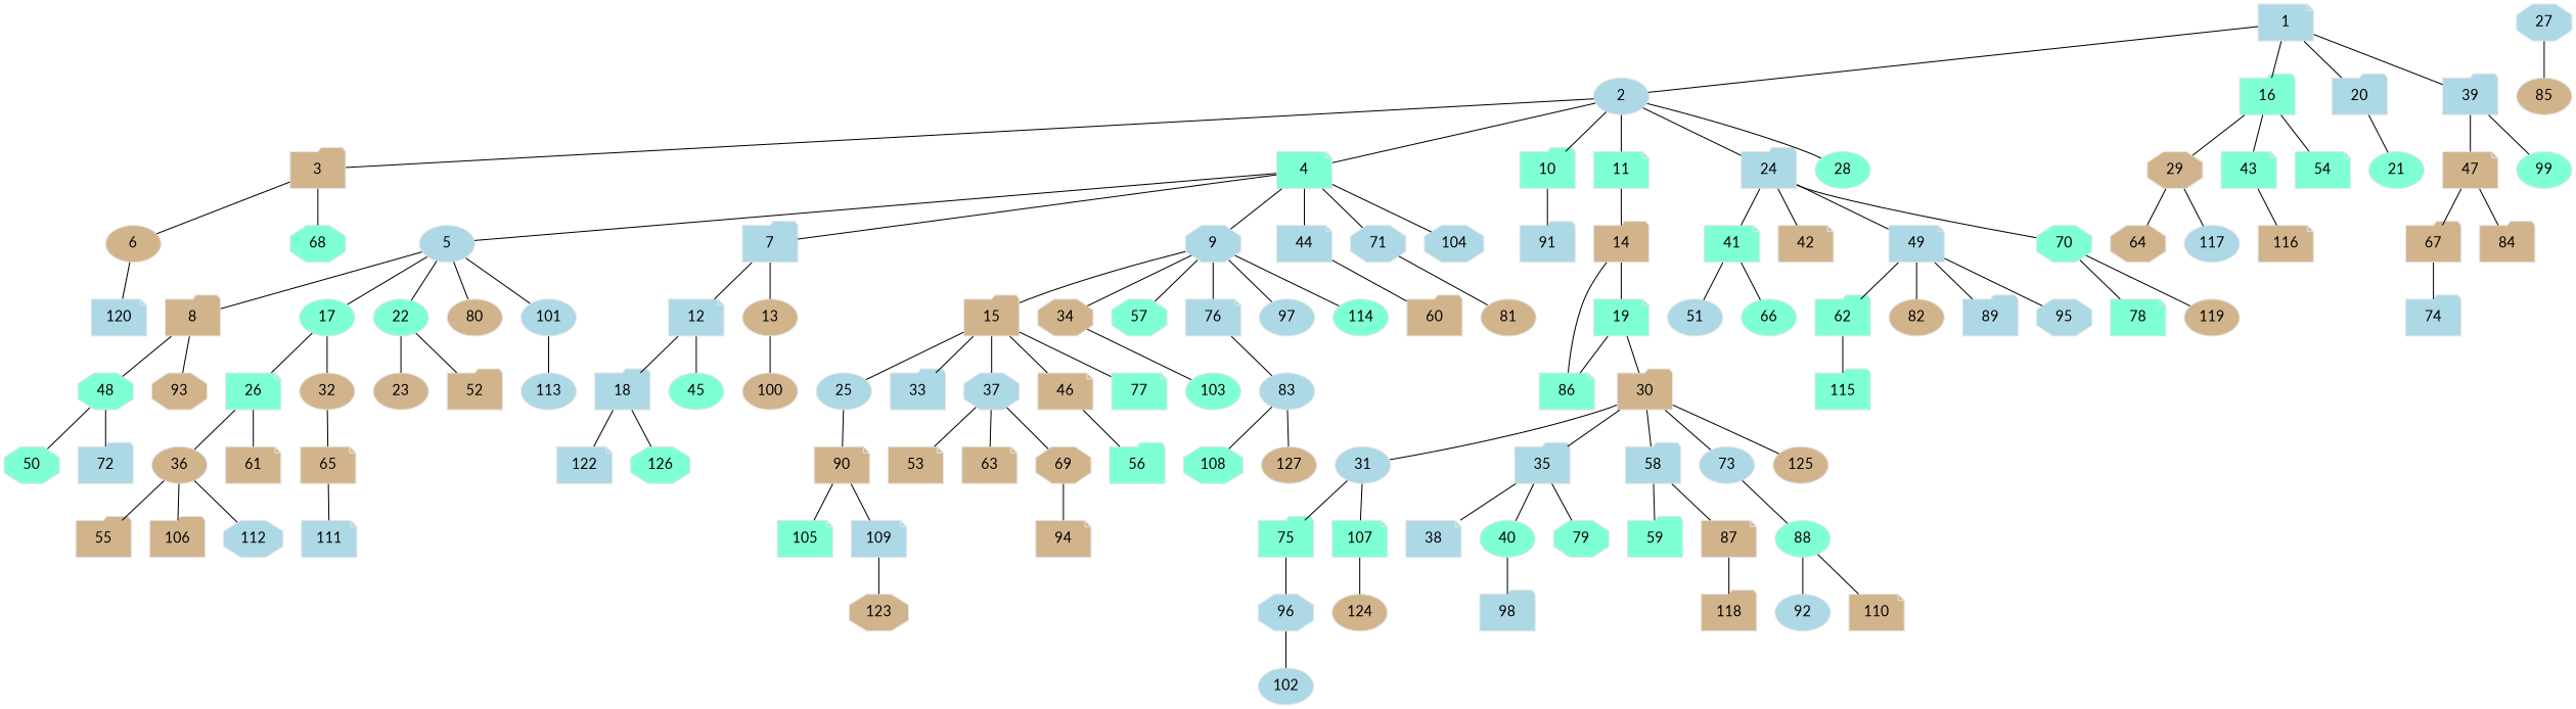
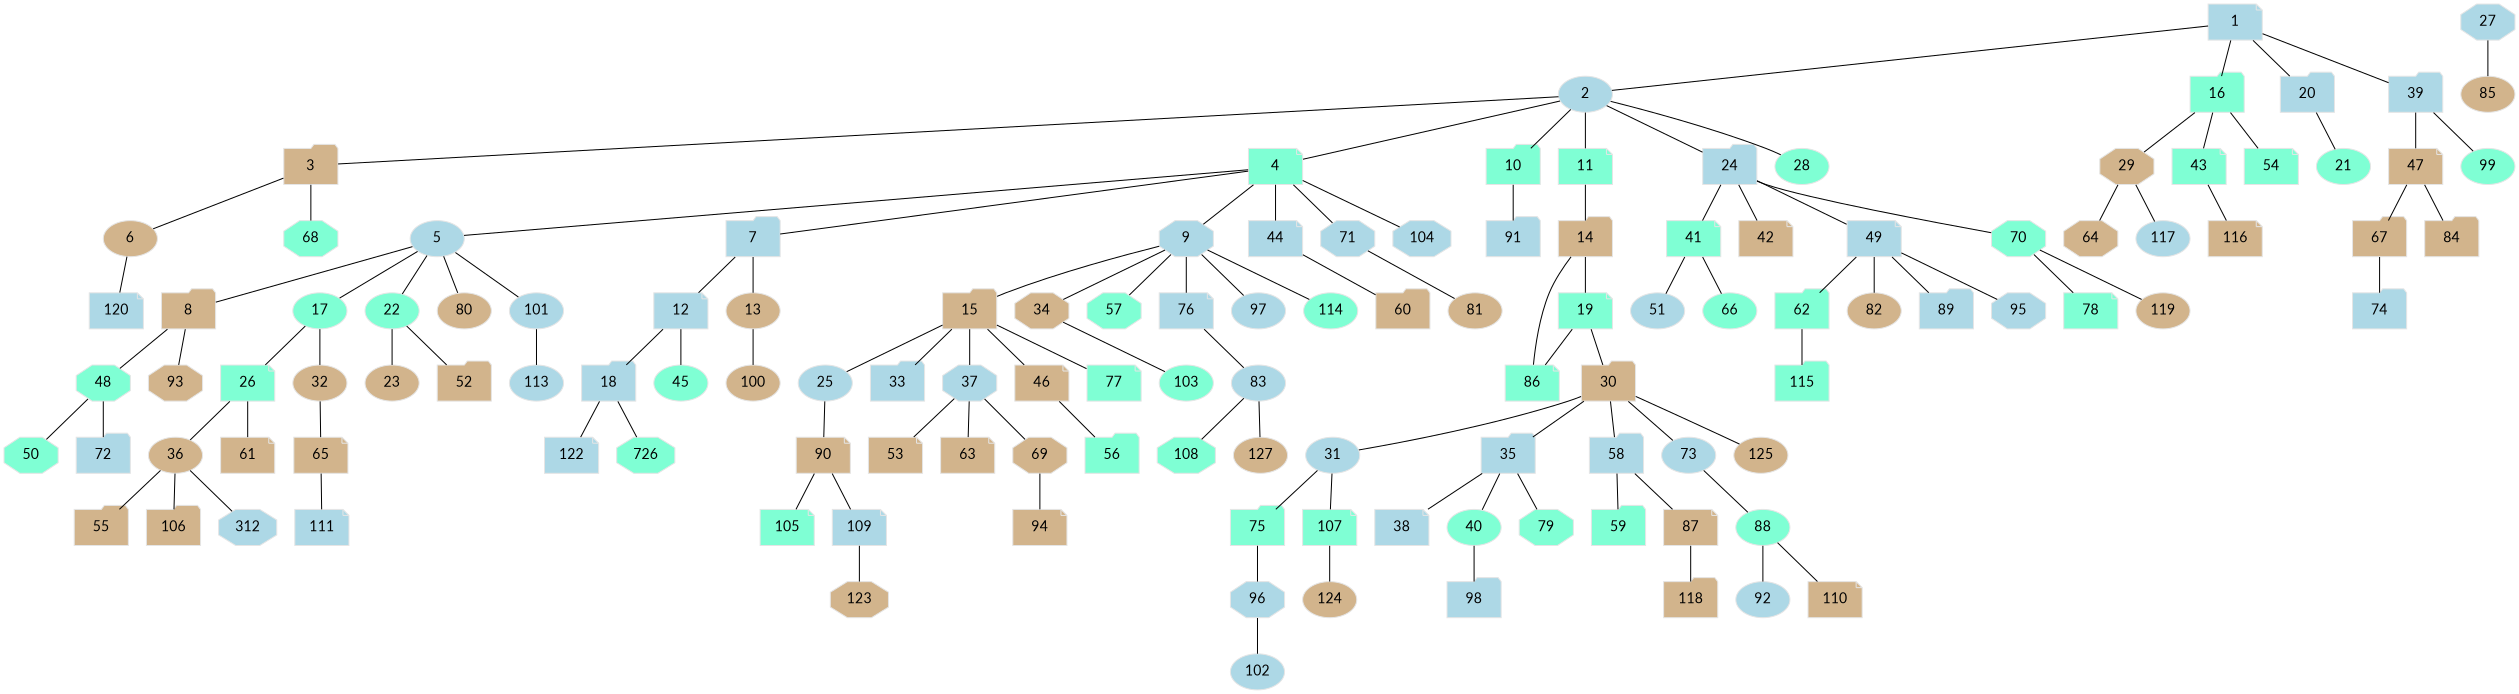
  graph {
    fontname=Lato
    node [color=gray90 fillcolor=lightblue fontname=Lato shape=ellipse style=filled]
    edge [fontname=Lato]
    1 [shape=note]
    2
    16 [fillcolor=aquamarine shape=folder]
    20 [shape=folder]
    39 [shape=folder]
    3 [fillcolor=tan shape=folder]
    4 [fillcolor=aquamarine shape=note]
    10 [fillcolor=aquamarine shape=folder]
    11 [fillcolor=aquamarine shape=note]
    24 [shape=folder]
    28 [fillcolor=aquamarine]
    29 [fillcolor=tan shape=octagon]
    43 [fillcolor=aquamarine shape=note]
    54 [fillcolor=aquamarine shape=note]
    21 [fillcolor=aquamarine]
    47 [fillcolor=tan shape=note]
    99 [fillcolor=aquamarine]
    6 [fillcolor=tan]
    68 [fillcolor=aquamarine shape=octagon]
    5
    7 [shape=folder]
    9 [shape=octagon]
    44 [shape=note]
    71 [shape=octagon]
    104 [shape=octagon]
    91 [shape=folder]
    14 [fillcolor=tan shape=folder]
    41 [fillcolor=aquamarine shape=note]
    42 [fillcolor=tan shape=note]
    49 [shape=note]
    70 [fillcolor=aquamarine shape=octagon]
    120 [shape=note]
    8 [fillcolor=tan shape=folder]
    17 [fillcolor=aquamarine]
    22 [fillcolor=aquamarine]
    80 [fillcolor=tan]
    101
    12 [shape=note]
    13 [fillcolor=tan]
    15 [fillcolor=tan shape=folder]
    34 [fillcolor=tan shape=octagon]
    57 [fillcolor=aquamarine shape=octagon]
    76 [shape=note]
    97
    114 [fillcolor=aquamarine]
    60 [fillcolor=tan shape=folder]
    81 [fillcolor=tan]
    48 [fillcolor=aquamarine shape=octagon]
    93 [fillcolor=tan shape=octagon]
    26 [fillcolor=aquamarine shape=note]
    32 [fillcolor=tan]
    23 [fillcolor=tan]
    52 [fillcolor=tan shape=folder]
    113
    18 [shape=folder]
    45 [fillcolor=aquamarine]
    100 [fillcolor=tan]
    50 [fillcolor=aquamarine shape=octagon]
    72 [shape=folder]
    25
    33 [shape=folder]
    37 [shape=octagon]
    46 [fillcolor=tan shape=note]
    77 [fillcolor=aquamarine shape=note]
    103 [fillcolor=aquamarine]
    83
    19 [fillcolor=aquamarine shape=note]
    86 [fillcolor=aquamarine shape=note]
    122 [shape=note]
-   126 [fillcolor=aquamarine shape=octagon]
+   126 [fillcolor=aquamarine shape=octagon label=726]
    30 [fillcolor=tan shape=folder]
    27 [shape=octagon]
    85 [fillcolor=tan]
    90 [fillcolor=tan shape=note]
    53 [fillcolor=tan shape=note]
    63 [fillcolor=tan shape=note]
    69 [fillcolor=tan shape=octagon]
    56 [fillcolor=aquamarine shape=folder]
    64 [fillcolor=tan shape=octagon]
    117
    116 [fillcolor=tan shape=note]
    36 [fillcolor=tan]
    61 [fillcolor=tan shape=note]
    65 [fillcolor=tan shape=note]
    31
    35 [shape=folder]
    58 [shape=folder]
    73
    125 [fillcolor=tan]
    51
    66 [fillcolor=aquamarine]
    62 [fillcolor=aquamarine shape=folder]
    82 [fillcolor=tan]
    89 [shape=folder]
    95 [shape=octagon]
    78 [fillcolor=aquamarine shape=note]
    119 [fillcolor=tan]
    105 [fillcolor=aquamarine shape=note]
    109 [shape=note]
    55 [fillcolor=tan shape=folder]
    106 [fillcolor=tan shape=folder]
-   112 [shape=octagon]
+   112 [shape=octagon label=312]
    75 [fillcolor=aquamarine shape=folder]
    107 [fillcolor=aquamarine shape=note]
    38 [shape=note]
    40 [fillcolor=aquamarine]
    79 [fillcolor=aquamarine shape=octagon]
    59 [fillcolor=aquamarine shape=folder]
    87 [fillcolor=tan shape=note]
    88 [fillcolor=aquamarine]
    96 [shape=octagon]
    124 [fillcolor=tan]
    111 [shape=note]
    98 [shape=folder]
    94 [fillcolor=tan shape=note]
    67 [fillcolor=tan shape=folder]
    84 [fillcolor=tan shape=folder]
    74 [shape=folder]
    115 [fillcolor=aquamarine shape=folder]
    118 [fillcolor=tan shape=folder]
    92
    110 [fillcolor=tan shape=note]
    102
    108 [fillcolor=aquamarine shape=octagon]
    n125 [fillcolor=tan label=127]
    123 [fillcolor=tan shape=octagon]
    1 -- 2
    1 -- 16
    1 -- 20
    1 -- 39
    2 -- 3
    2 -- 4
    2 -- 10
    2 -- 11
    2 -- 24
    2 -- 28
    16 -- 29
    16 -- 43
    16 -- 54
    20 -- 21
    39 -- 47
    39 -- 99
    3 -- 6
    3 -- 68
    4 -- 5
    4 -- 7
    4 -- 9
    4 -- 44
    4 -- 71
    4 -- 104
    10 -- 91
    11 -- 14
    24 -- 41
    24 -- 42
    24 -- 49
    24 -- 70
    29 -- 64
    29 -- 117
    43 -- 116
    47 -- 67
    47 -- 84
    6 -- 120
    5 -- 8
    5 -- 17
    5 -- 22
    5 -- 80
    5 -- 101
    7 -- 12
    7 -- 13
    9 -- 15
    9 -- 34
    9 -- 57
    9 -- 76
    9 -- 97
    9 -- 114
    44 -- 60
    71 -- 81
    14 -- 19
    14 -- 86
    41 -- 51
    41 -- 66
    49 -- 62
    49 -- 82
    49 -- 89
    49 -- 95
    70 -- 78
    70 -- 119
    8 -- 48
    8 -- 93
    17 -- 26
    17 -- 32
    22 -- 23
    22 -- 52
    101 -- 113
    12 -- 18
    12 -- 45
    13 -- 100
    15 -- 25
    15 -- 33
    15 -- 37
    15 -- 46
    15 -- 77
    34 -- 103
    76 -- 83
    48 -- 50
    48 -- 72
    26 -- 36
    26 -- 61
    32 -- 65
    18 -- 122
    18 -- 126
    25 -- 90
    37 -- 53
    37 -- 63
    37 -- 69
    46 -- 56
    83 -- 108
    83 -- n125
    19 -- 86
    19 -- 30
    30 -- 31
    30 -- 35
    30 -- 58
    30 -- 73
    30 -- 125
    27 -- 85
    90 -- 105
    90 -- 109
    69 -- 94
    36 -- 55
    36 -- 106
    36 -- 112
    65 -- 111
    31 -- 75
    31 -- 107
    35 -- 38
    35 -- 40
    35 -- 79
    58 -- 59
    58 -- 87
    73 -- 88
    62 -- 115
    109 -- 123
    75 -- 96
    107 -- 124
    40 -- 98
    87 -- 118
    88 -- 92
    88 -- 110
    96 -- 102
    67 -- 74
  }
